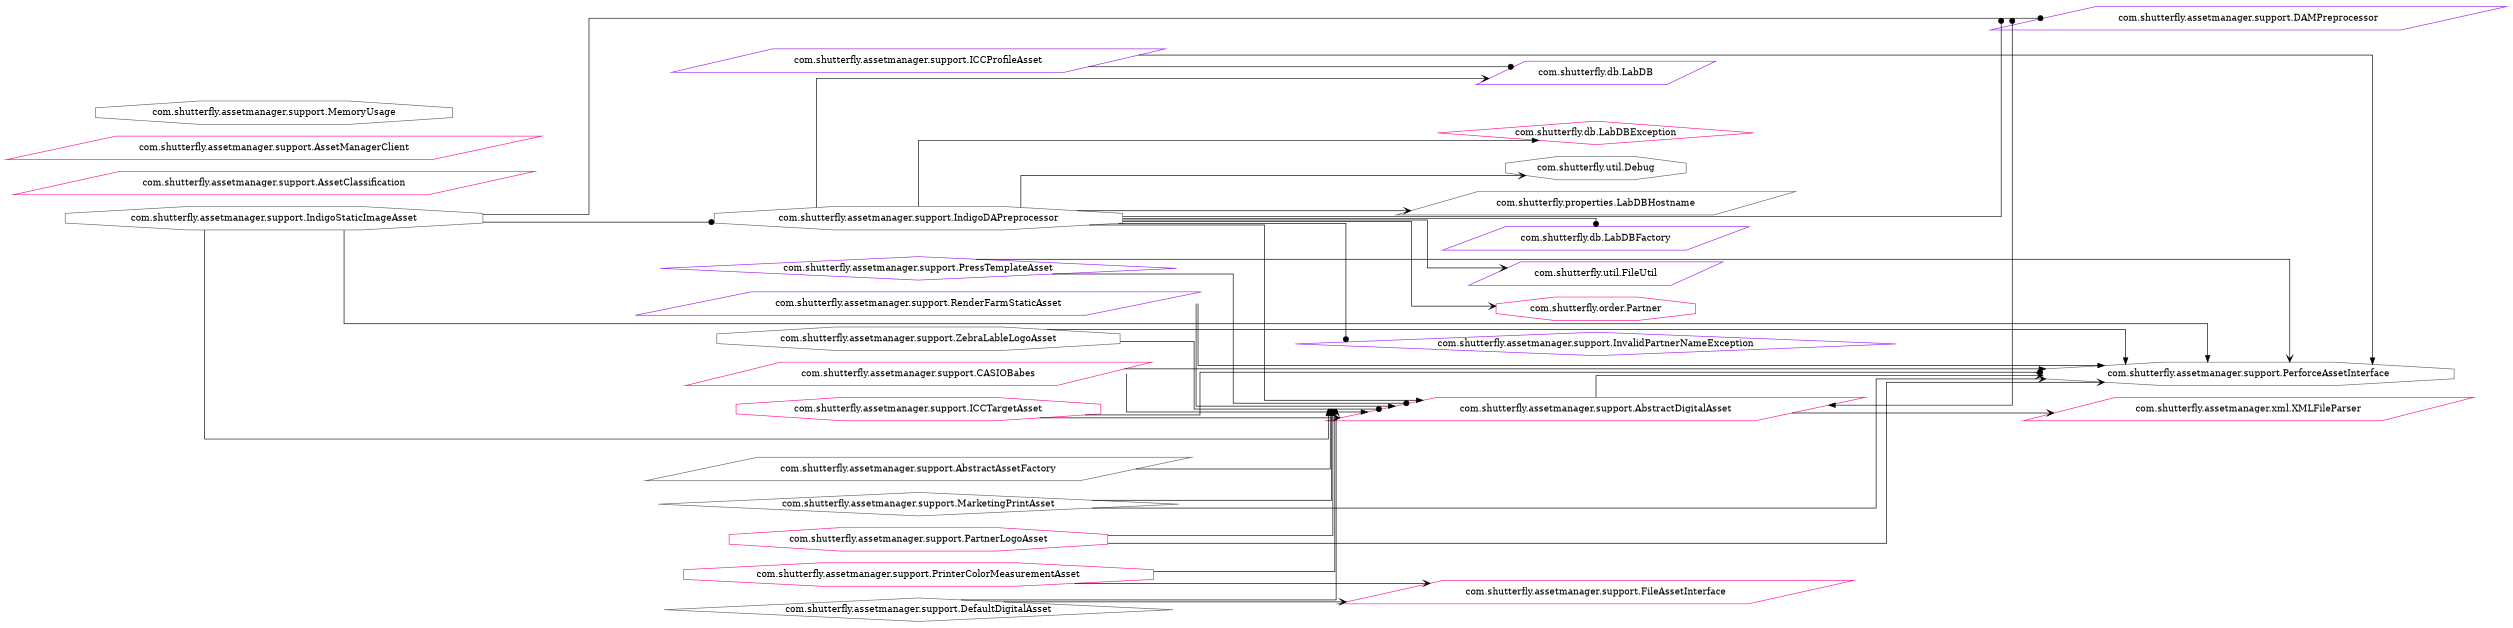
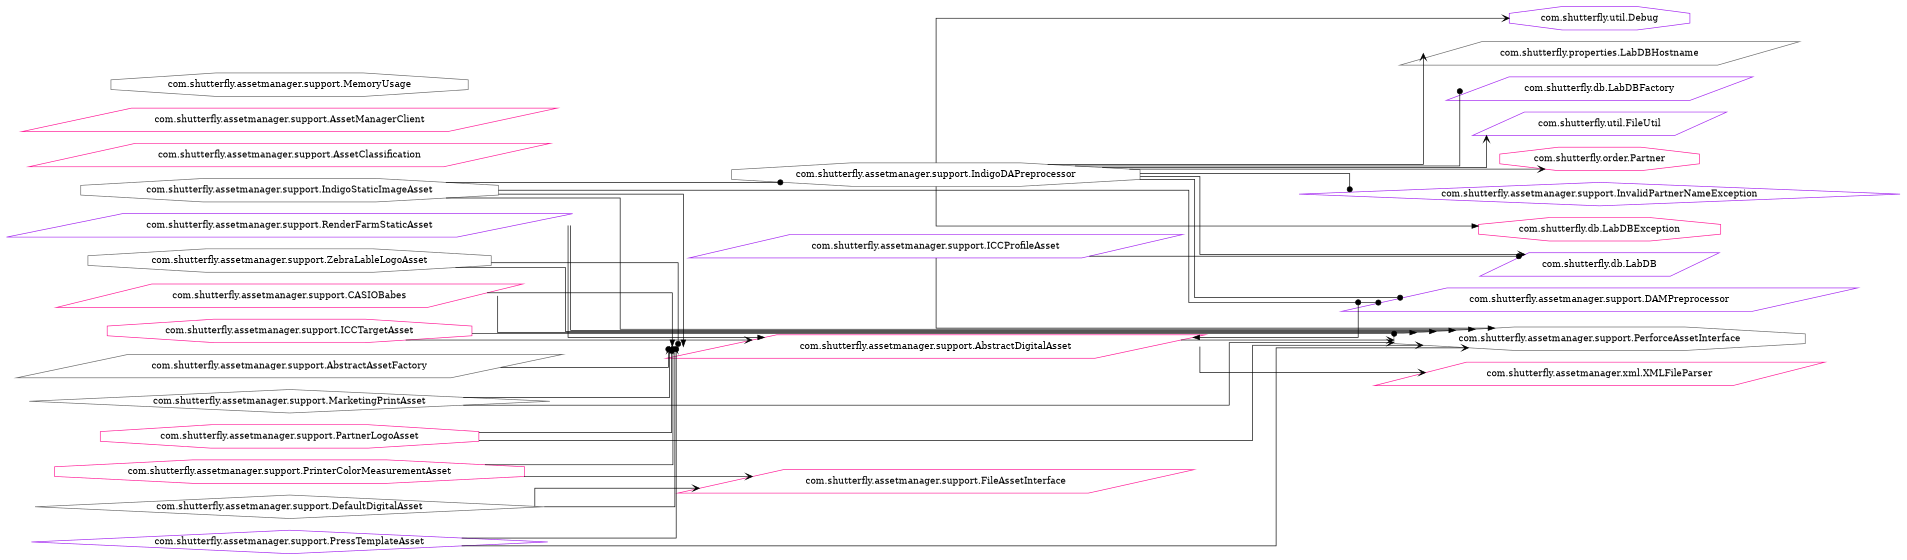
  digraph {
    concentrate=true
    rankdir=LR
    ranksep=2.0
    splines=ortho
    node [color=deeppink shape=parallelogram]
    edge [arrowhead=vee]
    "com.shutterfly.assetmanager.support.AbstractAssetFactory" [color=gray40]
    "com.shutterfly.assetmanager.support.AbstractDigitalAsset"
    "com.shutterfly.assetmanager.support.DAMPreprocessor" [color=purple]
    "com.shutterfly.assetmanager.support.PerforceAssetInterface" [color=gray40 shape=octagon]
    "com.shutterfly.assetmanager.xml.XMLFileParser"
    "com.shutterfly.assetmanager.support.AssetClassification"
    "com.shutterfly.assetmanager.support.AssetManagerClient"
    "com.shutterfly.assetmanager.support.CASIOBabes"
    "com.shutterfly.assetmanager.support.DefaultDigitalAsset" [color=gray40 shape=diamond]
    "com.shutterfly.assetmanager.support.FileAssetInterface"
    "com.shutterfly.assetmanager.support.ICCProfileAsset" [color=purple]
    "com.shutterfly.db.LabDB" [color=purple]
    "com.shutterfly.assetmanager.support.ICCTargetAsset" [shape=octagon]
    "com.shutterfly.assetmanager.support.IndigoDAPreprocessor" [color=gray40 shape=octagon]
    "com.shutterfly.order.Partner" [shape=octagon]
    "com.shutterfly.assetmanager.support.InvalidPartnerNameException" [color=purple shape=diamond]
-   "com.shutterfly.db.LabDBException" [shape=diamond]
-   "com.shutterfly.util.Debug" [color=gray40 shape=octagon]
+   "com.shutterfly.db.LabDBException" [shape=octagon]
+   "com.shutterfly.util.Debug" [color=purple shape=octagon]
    "com.shutterfly.properties.LabDBHostname" [color=gray40]
    "com.shutterfly.db.LabDBFactory" [color=purple]
    "com.shutterfly.util.FileUtil" [color=purple]
    "com.shutterfly.assetmanager.support.IndigoStaticImageAsset" [color=gray40 shape=octagon]
    "com.shutterfly.assetmanager.support.MarketingPrintAsset" [color=gray40 shape=diamond]
    "com.shutterfly.assetmanager.support.MemoryUsage" [color=gray40 shape=octagon]
    "com.shutterfly.assetmanager.support.PartnerLogoAsset" [shape=octagon]
    "com.shutterfly.assetmanager.support.PressTemplateAsset" [color=purple shape=diamond]
    "com.shutterfly.assetmanager.support.PrinterColorMeasurementAsset" [shape=octagon]
    "com.shutterfly.assetmanager.support.RenderFarmStaticAsset" [color=purple]
    "com.shutterfly.assetmanager.support.ZebraLableLogoAsset" [color=gray40 shape=octagon]
    "com.shutterfly.assetmanager.support.AbstractAssetFactory" -> "com.shutterfly.assetmanager.support.AbstractDigitalAsset" [arrowhead=dot]
    "com.shutterfly.assetmanager.support.AbstractDigitalAsset" -> "com.shutterfly.assetmanager.support.DAMPreprocessor" [arrowhead=dot]
    "com.shutterfly.assetmanager.support.AbstractDigitalAsset" -> "com.shutterfly.assetmanager.support.PerforceAssetInterface"
    "com.shutterfly.assetmanager.support.AbstractDigitalAsset" -> "com.shutterfly.assetmanager.xml.XMLFileParser"
    "com.shutterfly.assetmanager.support.DAMPreprocessor" -> "com.shutterfly.assetmanager.support.AbstractDigitalAsset" [arrowhead=""]
    "com.shutterfly.assetmanager.support.CASIOBabes" -> "com.shutterfly.assetmanager.support.AbstractDigitalAsset" [arrowhead=normal]
    "com.shutterfly.assetmanager.support.CASIOBabes" -> "com.shutterfly.assetmanager.support.PerforceAssetInterface" [arrowhead=normal]
    "com.shutterfly.assetmanager.support.DefaultDigitalAsset" -> "com.shutterfly.assetmanager.support.AbstractDigitalAsset"
    "com.shutterfly.assetmanager.support.DefaultDigitalAsset" -> "com.shutterfly.assetmanager.support.FileAssetInterface"
    "com.shutterfly.assetmanager.support.ICCProfileAsset" -> "com.shutterfly.assetmanager.support.PerforceAssetInterface" [arrowhead=normal]
    "com.shutterfly.assetmanager.support.ICCProfileAsset" -> "com.shutterfly.db.LabDB" [arrowhead=dot]
    "com.shutterfly.assetmanager.support.ICCTargetAsset" -> "com.shutterfly.assetmanager.support.AbstractDigitalAsset"
    "com.shutterfly.assetmanager.support.ICCTargetAsset" -> "com.shutterfly.assetmanager.support.PerforceAssetInterface" [arrowhead=dot]
-   "com.shutterfly.assetmanager.support.IndigoDAPreprocessor" -> "com.shutterfly.assetmanager.support.AbstractDigitalAsset" [arrowhead=normal]
    "com.shutterfly.assetmanager.support.IndigoDAPreprocessor" -> "com.shutterfly.assetmanager.support.DAMPreprocessor" [arrowhead=dot]
    "com.shutterfly.assetmanager.support.IndigoDAPreprocessor" -> "com.shutterfly.db.LabDB"
    "com.shutterfly.assetmanager.support.IndigoDAPreprocessor" -> "com.shutterfly.order.Partner"
    "com.shutterfly.assetmanager.support.IndigoDAPreprocessor" -> "com.shutterfly.assetmanager.support.InvalidPartnerNameException" [arrowhead=dot]
    "com.shutterfly.assetmanager.support.IndigoDAPreprocessor" -> "com.shutterfly.db.LabDBException" [arrowhead=normal]
    "com.shutterfly.assetmanager.support.IndigoDAPreprocessor" -> "com.shutterfly.util.Debug"
    "com.shutterfly.assetmanager.support.IndigoDAPreprocessor" -> "com.shutterfly.properties.LabDBHostname"
    "com.shutterfly.assetmanager.support.IndigoDAPreprocessor" -> "com.shutterfly.db.LabDBFactory" [arrowhead=dot]
    "com.shutterfly.assetmanager.support.IndigoDAPreprocessor" -> "com.shutterfly.util.FileUtil"
    "com.shutterfly.assetmanager.support.IndigoStaticImageAsset" -> "com.shutterfly.assetmanager.support.AbstractDigitalAsset" [arrowhead=normal]
    "com.shutterfly.assetmanager.support.IndigoStaticImageAsset" -> "com.shutterfly.assetmanager.support.DAMPreprocessor" [arrowhead=dot]
    "com.shutterfly.assetmanager.support.IndigoStaticImageAsset" -> "com.shutterfly.assetmanager.support.PerforceAssetInterface" [arrowhead=normal]
    "com.shutterfly.assetmanager.support.IndigoStaticImageAsset" -> "com.shutterfly.assetmanager.support.IndigoDAPreprocessor" [arrowhead=dot]
    "com.shutterfly.assetmanager.support.MarketingPrintAsset" -> "com.shutterfly.assetmanager.support.AbstractDigitalAsset"
    "com.shutterfly.assetmanager.support.MarketingPrintAsset" -> "com.shutterfly.assetmanager.support.PerforceAssetInterface"
    "com.shutterfly.assetmanager.support.PartnerLogoAsset" -> "com.shutterfly.assetmanager.support.AbstractDigitalAsset" [arrowhead=normal]
    "com.shutterfly.assetmanager.support.PartnerLogoAsset" -> "com.shutterfly.assetmanager.support.PerforceAssetInterface"
    "com.shutterfly.assetmanager.support.PressTemplateAsset" -> "com.shutterfly.assetmanager.support.AbstractDigitalAsset" [arrowhead=dot]
    "com.shutterfly.assetmanager.support.PressTemplateAsset" -> "com.shutterfly.assetmanager.support.PerforceAssetInterface"
    "com.shutterfly.assetmanager.support.PrinterColorMeasurementAsset" -> "com.shutterfly.assetmanager.support.AbstractDigitalAsset" [arrowhead=dot]
    "com.shutterfly.assetmanager.support.PrinterColorMeasurementAsset" -> "com.shutterfly.assetmanager.support.FileAssetInterface"
    "com.shutterfly.assetmanager.support.RenderFarmStaticAsset" -> "com.shutterfly.assetmanager.support.AbstractDigitalAsset" [arrowhead=normal]
    "com.shutterfly.assetmanager.support.RenderFarmStaticAsset" -> "com.shutterfly.assetmanager.support.PerforceAssetInterface" [arrowhead=normal]
    "com.shutterfly.assetmanager.support.ZebraLableLogoAsset" -> "com.shutterfly.assetmanager.support.AbstractDigitalAsset" [arrowhead=dot]
    "com.shutterfly.assetmanager.support.ZebraLableLogoAsset" -> "com.shutterfly.assetmanager.support.PerforceAssetInterface" [arrowhead=normal]
  }
